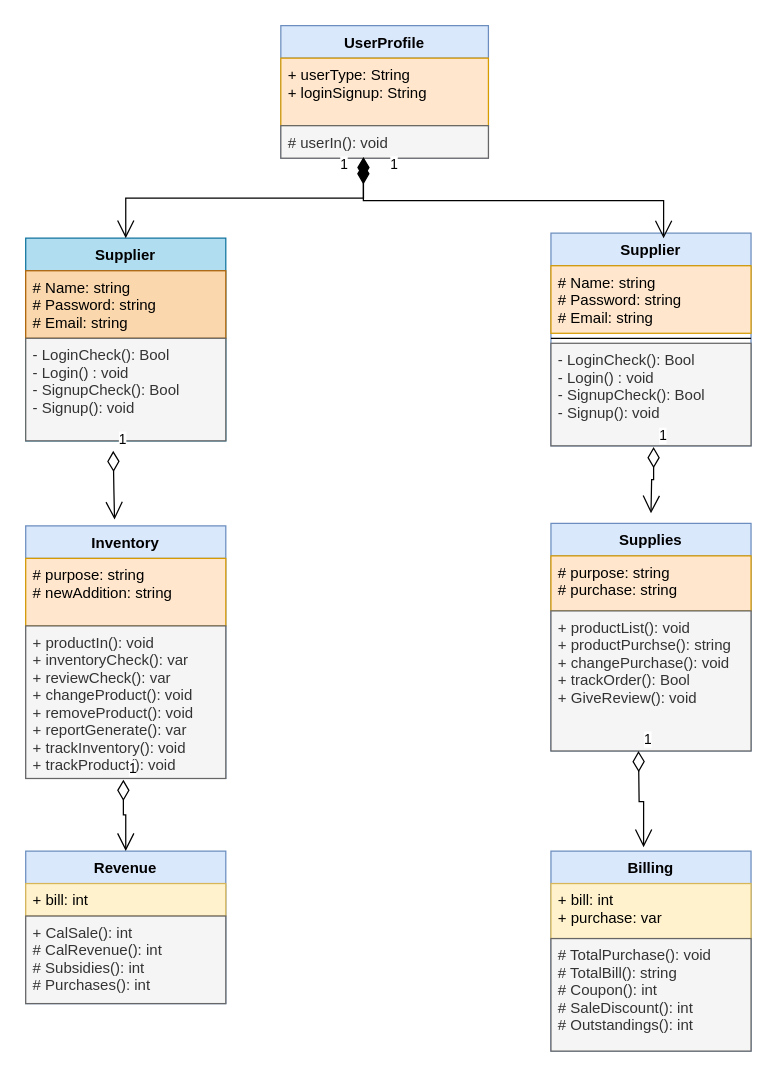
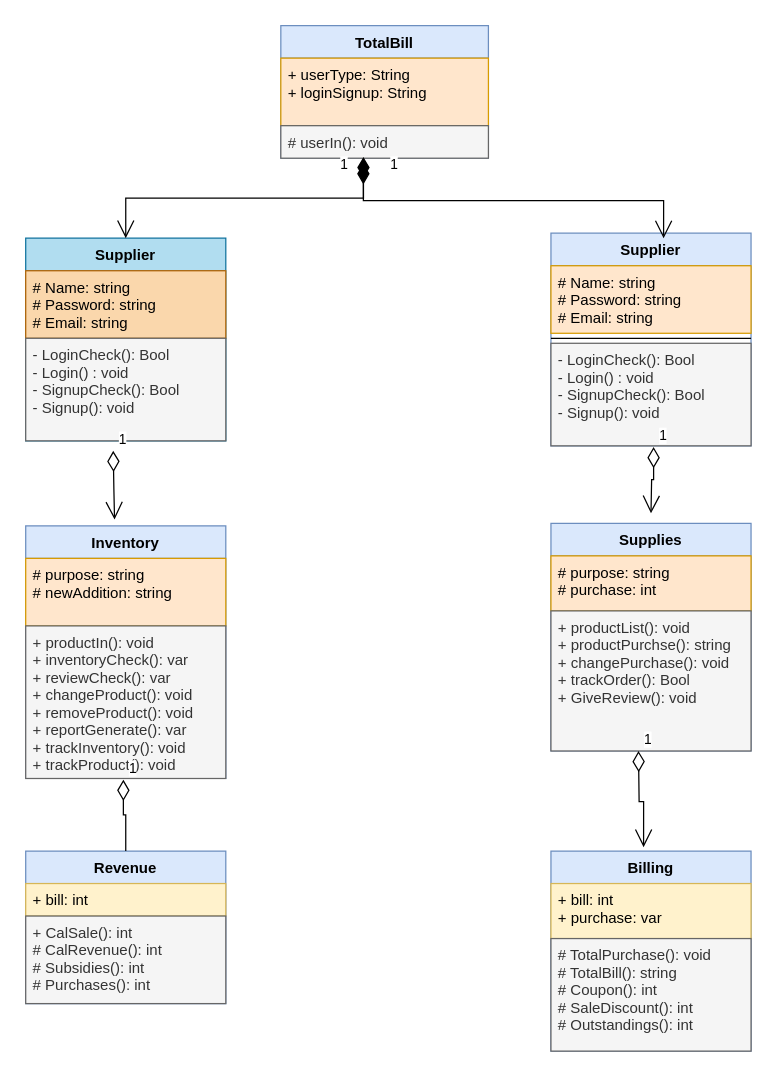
  <mxCell id="0" />
  <mxCell id="1" parent="0" />
- <mxCell id="2" value="UserProfile" style="swimlane;fontStyle=1;align=center;verticalAlign=top;childLayout=stackLayout;horizontal=1;startSize=26;horizontalStack=0;resizeParent=1;resizeParentMax=0;resizeLast=0;collapsible=1;marginBottom=0;fillColor=#dae8fc;strokeColor=#6c8ebf;" vertex="1" parent="1"><mxGeometry x="224" y="20" width="166" height="106" as="geometry" /></mxCell>
+ <mxCell id="2" value="TotalBill" style="swimlane;fontStyle=1;align=center;verticalAlign=top;childLayout=stackLayout;horizontal=1;startSize=26;horizontalStack=0;resizeParent=1;resizeParentMax=0;resizeLast=0;collapsible=1;marginBottom=0;fillColor=#dae8fc;strokeColor=#6c8ebf;" vertex="1" parent="1"><mxGeometry x="224" y="20" width="166" height="106" as="geometry" /></mxCell>
  <mxCell id="3" value="+ userType: String&#10;+ loginSignup: String" style="text;strokeColor=#d79b00;fillColor=#ffe6cc;align=left;verticalAlign=top;spacingLeft=4;spacingRight=4;overflow=hidden;rotatable=0;points=[[0,0.5],[1,0.5]];portConstraint=eastwest;" vertex="1" parent="2"><mxGeometry y="26" width="166" height="54" as="geometry" /></mxCell>
  <mxCell id="4" value="# userIn(): void" style="text;strokeColor=#666666;fillColor=#f5f5f5;align=left;verticalAlign=top;spacingLeft=4;spacingRight=4;overflow=hidden;rotatable=0;points=[[0,0.5],[1,0.5]];portConstraint=eastwest;fontColor=#333333;" vertex="1" parent="2"><mxGeometry y="80" width="166" height="26" as="geometry" /></mxCell>
  <mxCell id="5" value="Supplier" style="swimlane;fontStyle=1;align=center;verticalAlign=top;childLayout=stackLayout;horizontal=1;startSize=26;horizontalStack=0;resizeParent=1;resizeParentMax=0;resizeLast=0;collapsible=1;marginBottom=0;fillColor=#b1ddf0;strokeColor=#10739e;" vertex="1" parent="1"><mxGeometry x="20" y="190" width="160" height="162" as="geometry" /></mxCell>
  <mxCell id="6" value="# Name: string&#10;# Password: string&#10;# Email: string" style="text;fillColor=#fad7ac;align=left;verticalAlign=top;spacingLeft=4;spacingRight=4;overflow=hidden;rotatable=0;points=[[0,0.5],[1,0.5]];portConstraint=eastwest;strokeColor=#b46504;" vertex="1" parent="5"><mxGeometry y="26" width="160" height="54" as="geometry" /></mxCell>
  <mxCell id="7" value="- LoginCheck(): Bool&#10;- Login() : void&#10;- SignupCheck(): Bool&#10;- Signup(): void" style="text;strokeColor=#666666;fillColor=#f5f5f5;align=left;verticalAlign=top;spacingLeft=4;spacingRight=4;overflow=hidden;rotatable=0;points=[[0,0.5],[1,0.5]];portConstraint=eastwest;fontColor=#333333;" vertex="1" parent="5"><mxGeometry y="80" width="160" height="82" as="geometry" /></mxCell>
  <mxCell id="8" value="Supplier" style="swimlane;fontStyle=1;align=center;verticalAlign=top;childLayout=stackLayout;horizontal=1;startSize=26;horizontalStack=0;resizeParent=1;resizeParentMax=0;resizeLast=0;collapsible=1;marginBottom=0;fillColor=#dae8fc;strokeColor=#6c8ebf;" vertex="1" parent="1"><mxGeometry x="440" y="186" width="160" height="170" as="geometry"><mxRectangle x="550" y="250" width="90" height="30" as="alternateBounds" /></mxGeometry></mxCell>
  <mxCell id="9" value="# Name: string&#10;# Password: string&#10;# Email: string" style="text;strokeColor=#d79b00;fillColor=#ffe6cc;align=left;verticalAlign=top;spacingLeft=4;spacingRight=4;overflow=hidden;rotatable=0;points=[[0,0.5],[1,0.5]];portConstraint=eastwest;" vertex="1" parent="8"><mxGeometry y="26" width="160" height="54" as="geometry" /></mxCell>
  <mxCell id="10" value="" style="line;strokeWidth=1;fillColor=none;align=left;verticalAlign=middle;spacingTop=-1;spacingLeft=3;spacingRight=3;rotatable=0;labelPosition=right;points=[];portConstraint=eastwest;" vertex="1" parent="8"><mxGeometry y="80" width="160" height="8" as="geometry" /></mxCell>
  <mxCell id="11" value="- LoginCheck(): Bool&#10;- Login() : void&#10;- SignupCheck(): Bool&#10;- Signup(): void" style="text;strokeColor=#666666;fillColor=#f5f5f5;align=left;verticalAlign=top;spacingLeft=4;spacingRight=4;overflow=hidden;rotatable=0;points=[[0,0.5],[1,0.5]];portConstraint=eastwest;fontColor=#333333;" vertex="1" parent="8"><mxGeometry y="88" width="160" height="82" as="geometry" /></mxCell>
  <mxCell id="12" value="Inventory" style="swimlane;fontStyle=1;align=center;verticalAlign=top;childLayout=stackLayout;horizontal=1;startSize=26;horizontalStack=0;resizeParent=1;resizeParentMax=0;resizeLast=0;collapsible=1;marginBottom=0;fillColor=#dae8fc;strokeColor=#6c8ebf;" vertex="1" parent="1"><mxGeometry x="20" y="420" width="160" height="202" as="geometry" /></mxCell>
  <mxCell id="13" value="# purpose: string&#10;# newAddition: string" style="text;strokeColor=#d79b00;fillColor=#ffe6cc;align=left;verticalAlign=top;spacingLeft=4;spacingRight=4;overflow=hidden;rotatable=0;points=[[0,0.5],[1,0.5]];portConstraint=eastwest;" vertex="1" parent="12"><mxGeometry y="26" width="160" height="54" as="geometry" /></mxCell>
  <mxCell id="14" value="+ productIn(): void&#10;+ inventoryCheck(): var&#10;+ reviewCheck(): var&#10;+ changeProduct(): void&#10;+ removeProduct(): void&#10;+ reportGenerate(): var&#10;+ trackInventory(): void&#10;+ trackProduct(): void" style="text;strokeColor=#666666;fillColor=#f5f5f5;align=left;verticalAlign=top;spacingLeft=4;spacingRight=4;overflow=hidden;rotatable=0;points=[[0,0.5],[1,0.5]];portConstraint=eastwest;fontColor=#333333;" vertex="1" parent="12"><mxGeometry y="80" width="160" height="122" as="geometry" /></mxCell>
  <mxCell id="15" value="Supplies" style="swimlane;fontStyle=1;align=center;verticalAlign=top;childLayout=stackLayout;horizontal=1;startSize=26;horizontalStack=0;resizeParent=1;resizeParentMax=0;resizeLast=0;collapsible=1;marginBottom=0;fillColor=#dae8fc;strokeColor=#6c8ebf;" vertex="1" parent="1"><mxGeometry x="440" y="418" width="160" height="182" as="geometry" /></mxCell>
- <mxCell id="16" value="# purpose: string&#10;# purchase: string" style="text;strokeColor=#d79b00;fillColor=#ffe6cc;align=left;verticalAlign=top;spacingLeft=4;spacingRight=4;overflow=hidden;rotatable=0;points=[[0,0.5],[1,0.5]];portConstraint=eastwest;" vertex="1" parent="15"><mxGeometry y="26" width="160" height="44" as="geometry" /></mxCell>
+ <mxCell id="16" value="# purpose: string&#10;# purchase: int" style="text;strokeColor=#d79b00;fillColor=#ffe6cc;align=left;verticalAlign=top;spacingLeft=4;spacingRight=4;overflow=hidden;rotatable=0;points=[[0,0.5],[1,0.5]];portConstraint=eastwest;" vertex="1" parent="15"><mxGeometry y="26" width="160" height="44" as="geometry" /></mxCell>
  <mxCell id="17" value="+ productList(): void&#10;+ productPurchse(): string&#10;+ changePurchase(): void&#10;+ trackOrder(): Bool&#10;+ GiveReview(): void" style="text;strokeColor=#666666;fillColor=#f5f5f5;align=left;verticalAlign=top;spacingLeft=4;spacingRight=4;overflow=hidden;rotatable=0;points=[[0,0.5],[1,0.5]];portConstraint=eastwest;fontColor=#333333;" vertex="1" parent="15"><mxGeometry y="70" width="160" height="112" as="geometry" /></mxCell>
  <mxCell id="18" value="Revenue" style="swimlane;fontStyle=1;align=center;verticalAlign=top;childLayout=stackLayout;horizontal=1;startSize=26;horizontalStack=0;resizeParent=1;resizeParentMax=0;resizeLast=0;collapsible=1;marginBottom=0;fillColor=#dae8fc;strokeColor=#6c8ebf;" vertex="1" parent="1"><mxGeometry x="20" y="680" width="160" height="122" as="geometry" /></mxCell>
  <mxCell id="19" value="+ bill: int" style="text;strokeColor=#d6b656;fillColor=#fff2cc;align=left;verticalAlign=top;spacingLeft=4;spacingRight=4;overflow=hidden;rotatable=0;points=[[0,0.5],[1,0.5]];portConstraint=eastwest;" vertex="1" parent="18"><mxGeometry y="26" width="160" height="26" as="geometry" /></mxCell>
  <mxCell id="20" value="+ CalSale(): int&#10;# CalRevenue(): int&#10;# Subsidies(): int&#10;# Purchases(): int" style="text;strokeColor=#666666;fillColor=#f5f5f5;align=left;verticalAlign=top;spacingLeft=4;spacingRight=4;overflow=hidden;rotatable=0;points=[[0,0.5],[1,0.5]];portConstraint=eastwest;fontColor=#333333;" vertex="1" parent="18"><mxGeometry y="52" width="160" height="70" as="geometry" /></mxCell>
  <mxCell id="21" value="1" style="endArrow=open;html=1;endSize=12;startArrow=diamondThin;startSize=14;startFill=1;edgeStyle=orthogonalEdgeStyle;align=left;verticalAlign=bottom;rounded=0;exitX=0.398;exitY=0.962;exitDx=0;exitDy=0;exitPerimeter=0;" edge="1" parent="1" source="4" target="5"><mxGeometry x="-0.584" y="-18" relative="1" as="geometry"><mxPoint x="220" y="290" as="sourcePoint" /><mxPoint x="380" y="290" as="targetPoint" /><mxPoint as="offset" /></mxGeometry></mxCell>
  <mxCell id="22" value="1" style="endArrow=open;html=1;endSize=12;startArrow=diamondThin;startSize=14;startFill=1;edgeStyle=orthogonalEdgeStyle;align=left;verticalAlign=bottom;rounded=0;entryX=0.563;entryY=0.024;entryDx=0;entryDy=0;entryPerimeter=0;" edge="1" parent="1" target="8"><mxGeometry x="-0.667" y="20" relative="1" as="geometry"><mxPoint x="290" y="130" as="sourcePoint" /><mxPoint x="590" y="150" as="targetPoint" /><Array as="points"><mxPoint x="290" y="160" /><mxPoint x="530" y="160" /></Array><mxPoint as="offset" /></mxGeometry></mxCell>
  <mxCell id="23" value="1" style="endArrow=open;html=1;endSize=12;startArrow=diamondThin;startSize=14;startFill=0;edgeStyle=orthogonalEdgeStyle;align=left;verticalAlign=bottom;rounded=0;entryX=0.444;entryY=-0.025;entryDx=0;entryDy=0;entryPerimeter=0;" edge="1" parent="1" target="12"><mxGeometry x="-1" y="3" relative="1" as="geometry"><mxPoint x="90" y="360" as="sourcePoint" /><mxPoint x="380" y="390" as="targetPoint" /></mxGeometry></mxCell>
  <mxCell id="24" value="1" style="endArrow=open;html=1;endSize=12;startArrow=diamondThin;startSize=14;startFill=0;edgeStyle=orthogonalEdgeStyle;align=left;verticalAlign=bottom;rounded=0;exitX=0.513;exitY=1.012;exitDx=0;exitDy=0;exitPerimeter=0;" edge="1" parent="1" source="11"><mxGeometry x="-1" y="3" relative="1" as="geometry"><mxPoint x="520" y="390" as="sourcePoint" /><mxPoint x="520" y="410" as="targetPoint" /></mxGeometry></mxCell>
  <mxCell id="25" value="Billing" style="swimlane;fontStyle=1;align=center;verticalAlign=top;childLayout=stackLayout;horizontal=1;startSize=26;horizontalStack=0;resizeParent=1;resizeParentMax=0;resizeLast=0;collapsible=1;marginBottom=0;fillColor=#dae8fc;strokeColor=#6c8ebf;" vertex="1" parent="1"><mxGeometry x="440" y="680" width="160" height="160" as="geometry" /></mxCell>
  <mxCell id="26" value="+ bill: int&#10;+ purchase: var" style="text;strokeColor=#d6b656;fillColor=#fff2cc;align=left;verticalAlign=top;spacingLeft=4;spacingRight=4;overflow=hidden;rotatable=0;points=[[0,0.5],[1,0.5]];portConstraint=eastwest;" vertex="1" parent="25"><mxGeometry y="26" width="160" height="44" as="geometry" /></mxCell>
  <mxCell id="27" value="# TotalPurchase(): void&#10;# TotalBill(): string&#10;# Coupon(): int&#10;# SaleDiscount(): int&#10;# Outstandings(): int" style="text;strokeColor=#666666;fillColor=#f5f5f5;align=left;verticalAlign=top;spacingLeft=4;spacingRight=4;overflow=hidden;rotatable=0;points=[[0,0.5],[1,0.5]];portConstraint=eastwest;fontColor=#333333;" vertex="1" parent="25"><mxGeometry y="70" width="160" height="90" as="geometry" /></mxCell>
- <mxCell id="28" value="1" style="endArrow=open;html=1;endSize=12;startArrow=diamondThin;startSize=14;startFill=0;edgeStyle=orthogonalEdgeStyle;align=left;verticalAlign=bottom;rounded=0;exitX=0.488;exitY=1.008;exitDx=0;exitDy=0;exitPerimeter=0;" edge="1" parent="1" source="14" target="18"><mxGeometry x="-1" y="3" relative="1" as="geometry"><mxPoint x="230" y="710" as="sourcePoint" /><mxPoint x="390" y="710" as="targetPoint" /></mxGeometry></mxCell>
+ <mxCell id="28" value="1" style="endArrow=none;html=1;endSize=12;startArrow=diamondThin;startSize=14;startFill=0;edgeStyle=orthogonalEdgeStyle;align=left;verticalAlign=bottom;rounded=0;exitX=0.488;exitY=1.008;exitDx=0;exitDy=0;exitPerimeter=0;" edge="1" parent="1" source="14" target="18"><mxGeometry x="-1" y="3" relative="1" as="geometry"><mxPoint x="230" y="710" as="sourcePoint" /><mxPoint x="390" y="710" as="targetPoint" /></mxGeometry></mxCell>
  <mxCell id="29" value="1" style="endArrow=open;html=1;endSize=12;startArrow=diamondThin;startSize=14;startFill=0;edgeStyle=orthogonalEdgeStyle;align=left;verticalAlign=bottom;rounded=0;entryX=0.463;entryY=-0.019;entryDx=0;entryDy=0;entryPerimeter=0;" edge="1" parent="1" target="25"><mxGeometry x="-1" y="3" relative="1" as="geometry"><mxPoint x="510" y="600" as="sourcePoint" /><mxPoint x="670" y="630" as="targetPoint" /></mxGeometry></mxCell>
